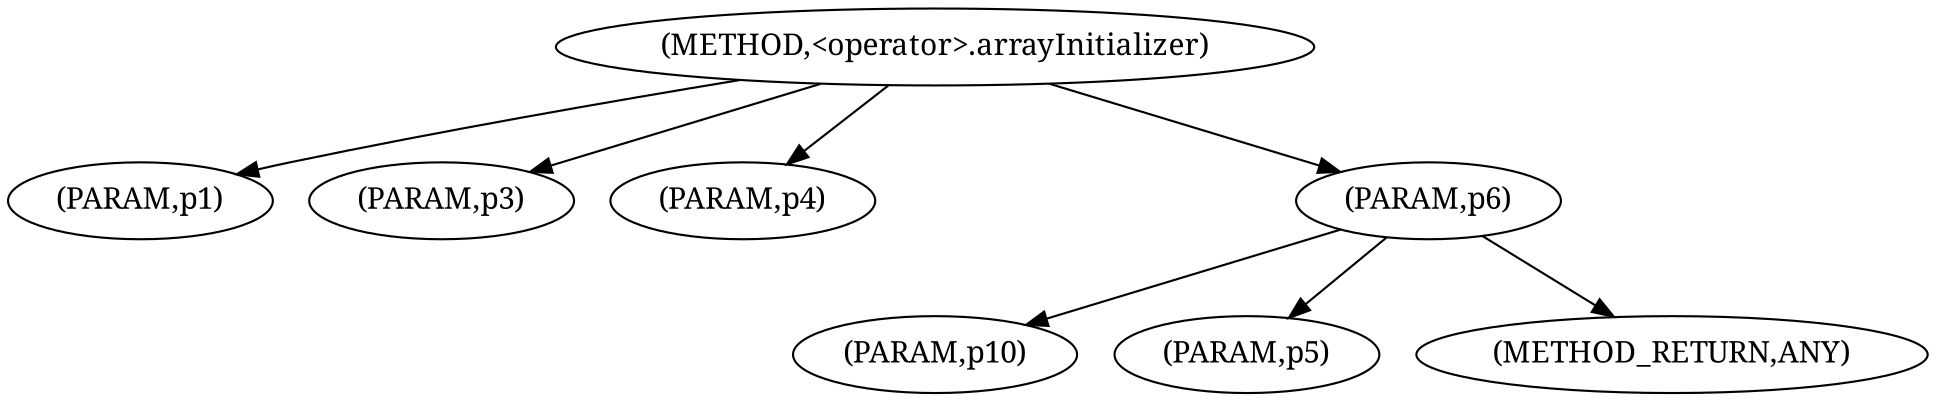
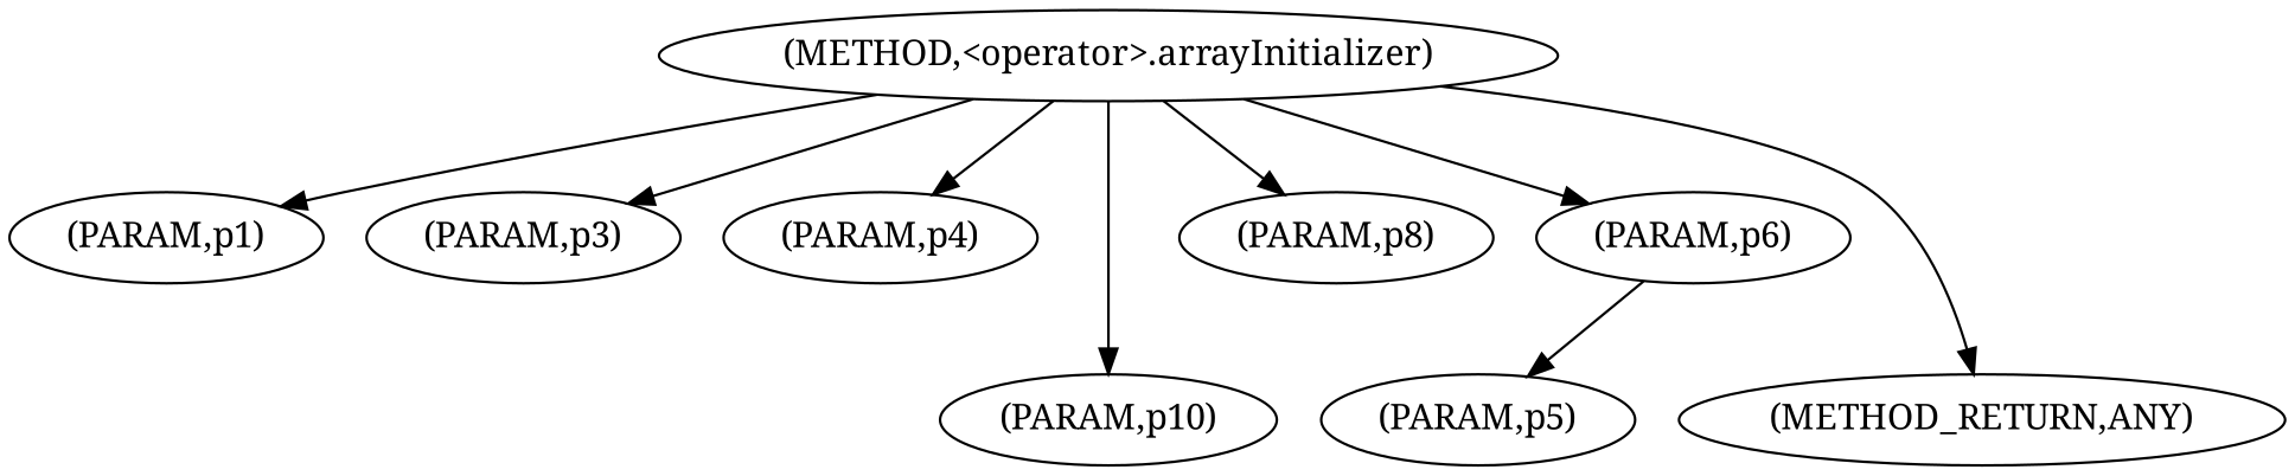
  digraph {
    fontname="Noto Serif"
    node [fontname="Noto Serif"]
    edge [fontname="Noto Serif"]
    n1 [label=<(METHOD,&lt;operator&gt;.arrayInitializer)>]
    n2 [label=<(PARAM,p1)>]
    n3 [label=<(PARAM,p3)>]
    n4 [label=<(PARAM,p4)>]
    n5 [label=<(PARAM,p6)>]
+   n6 [label=<(PARAM,p8)>]
    n7 [label=<(PARAM,p10)>]
    n8 [label=<(METHOD_RETURN,ANY)>]
    n9 [label=<(PARAM,p5)>]
    n1 -> n2
    n1 -> n3
    n1 -> n4
    n1 -> n5
-   n5 -> n7
-   n5 -> n8
+   n1 -> n6
+   n1 -> n7
+   n1 -> n8
    n5 -> n9
  }
